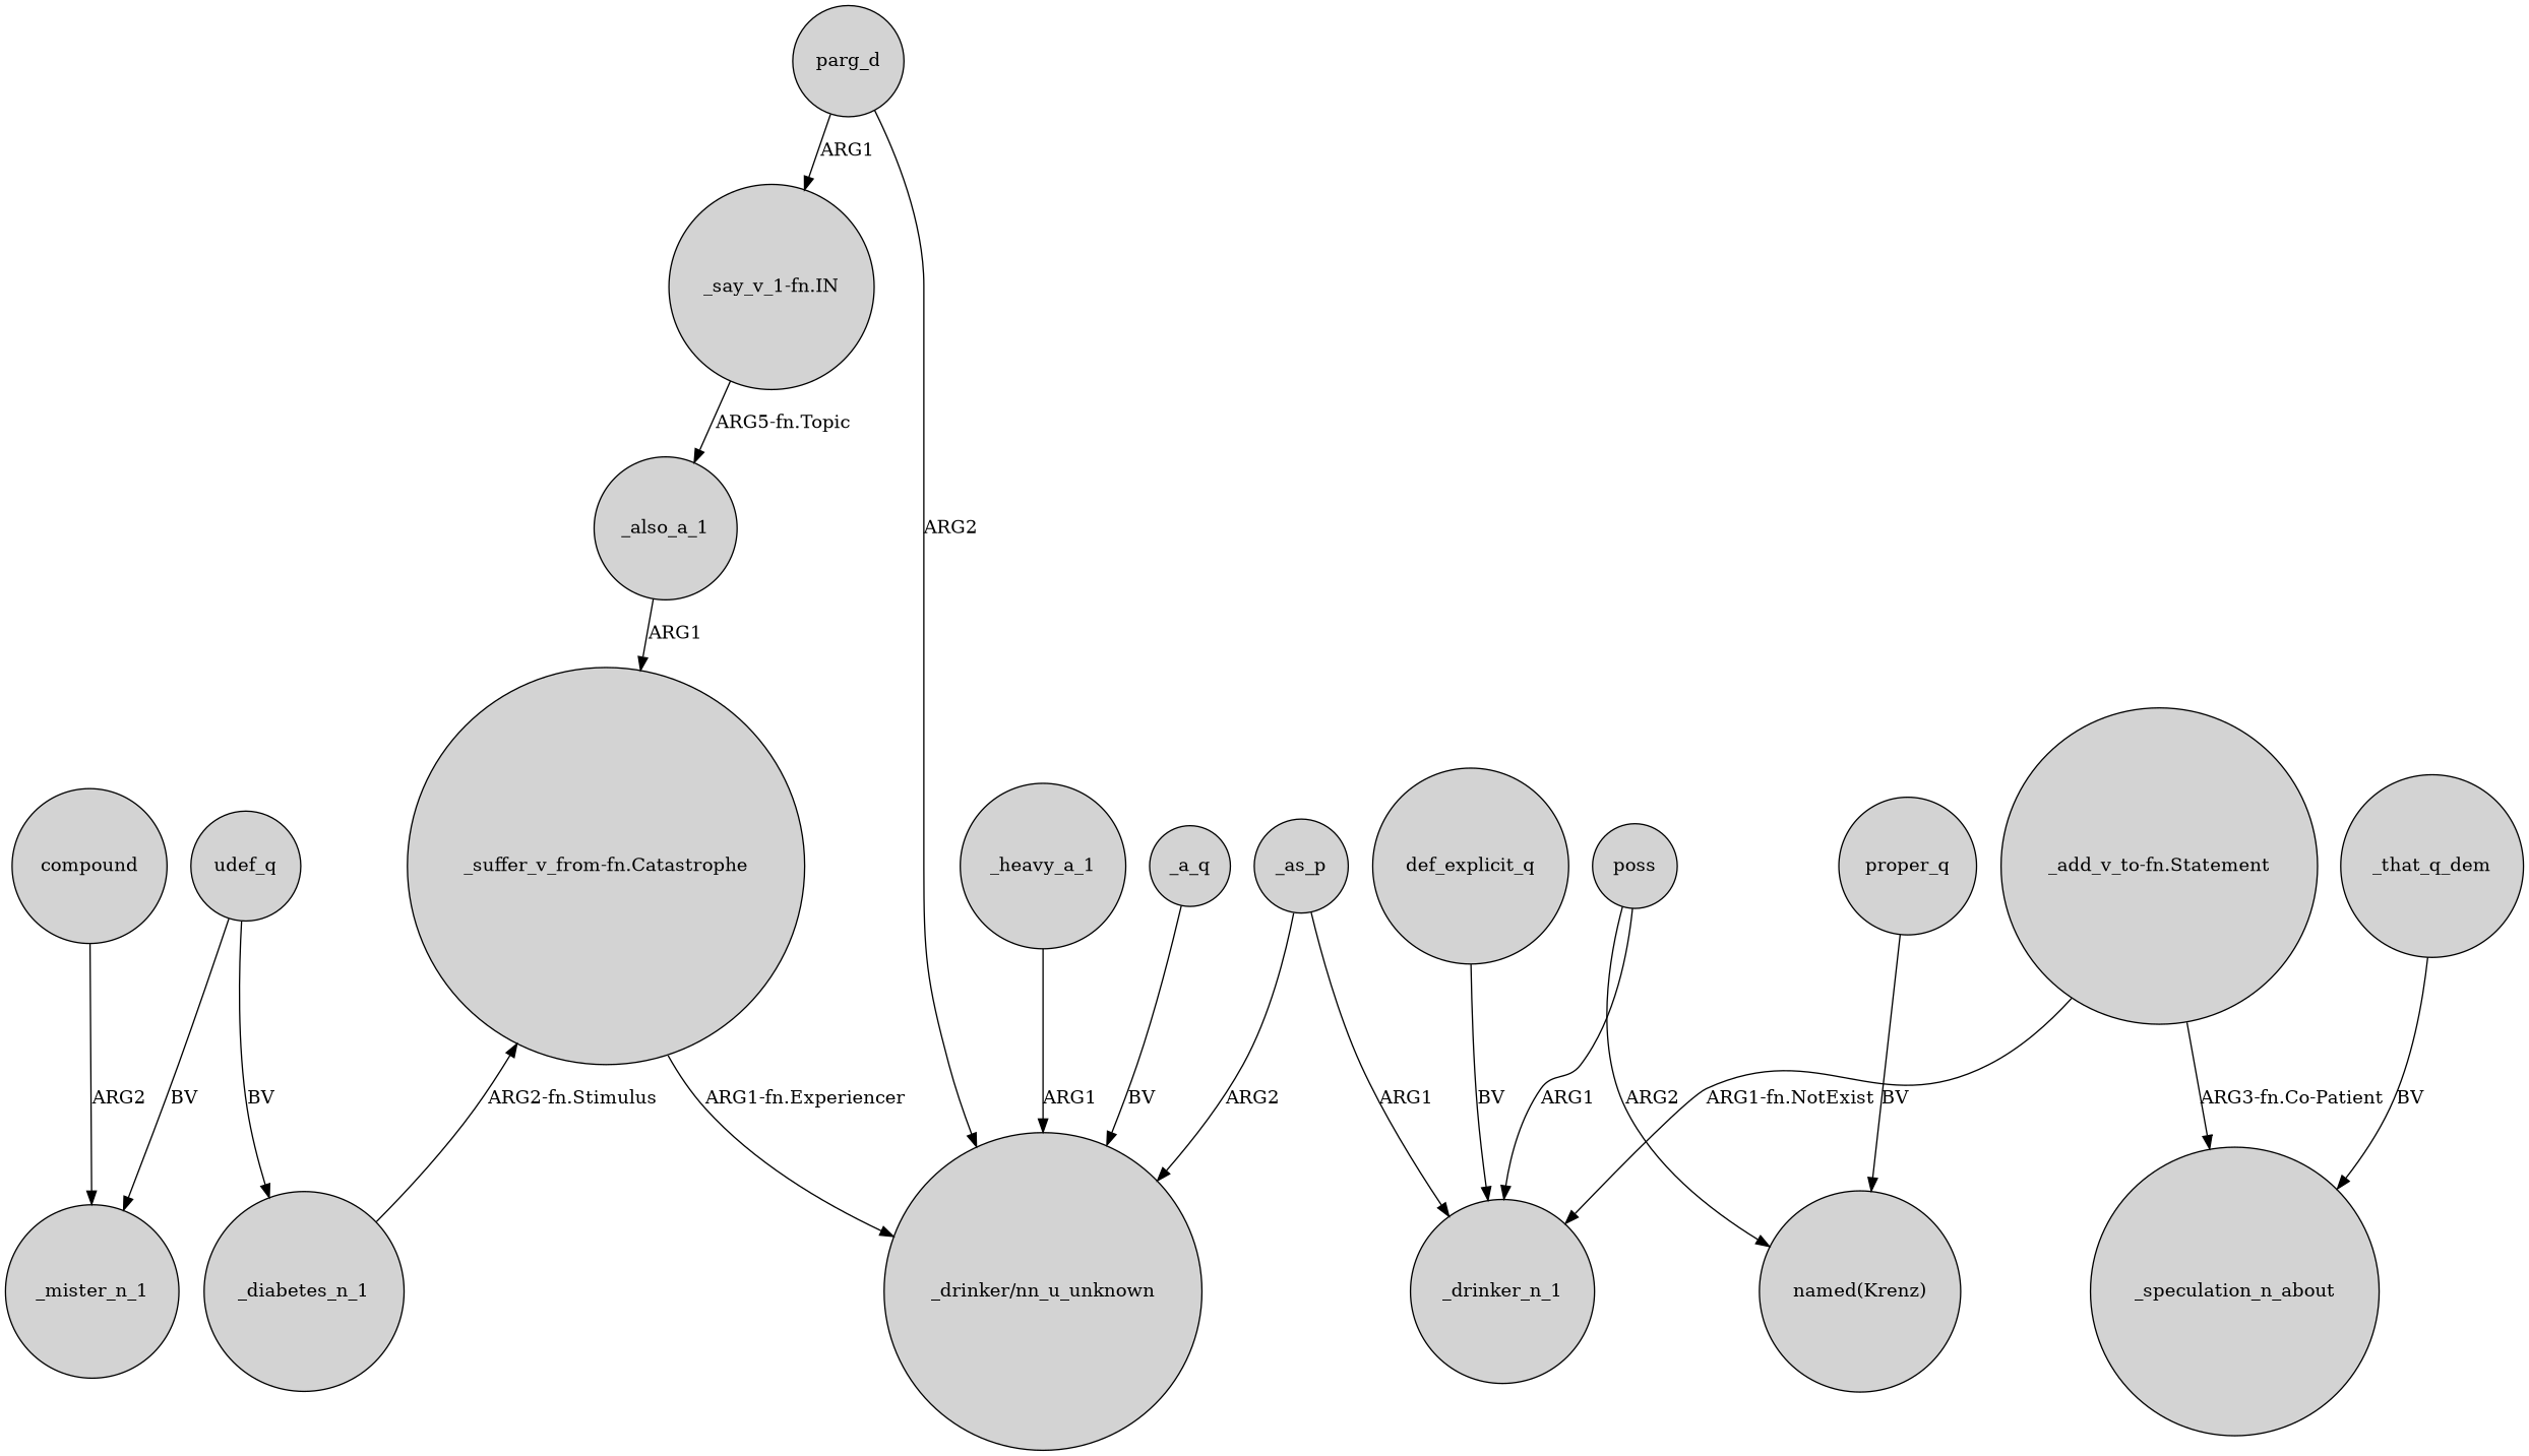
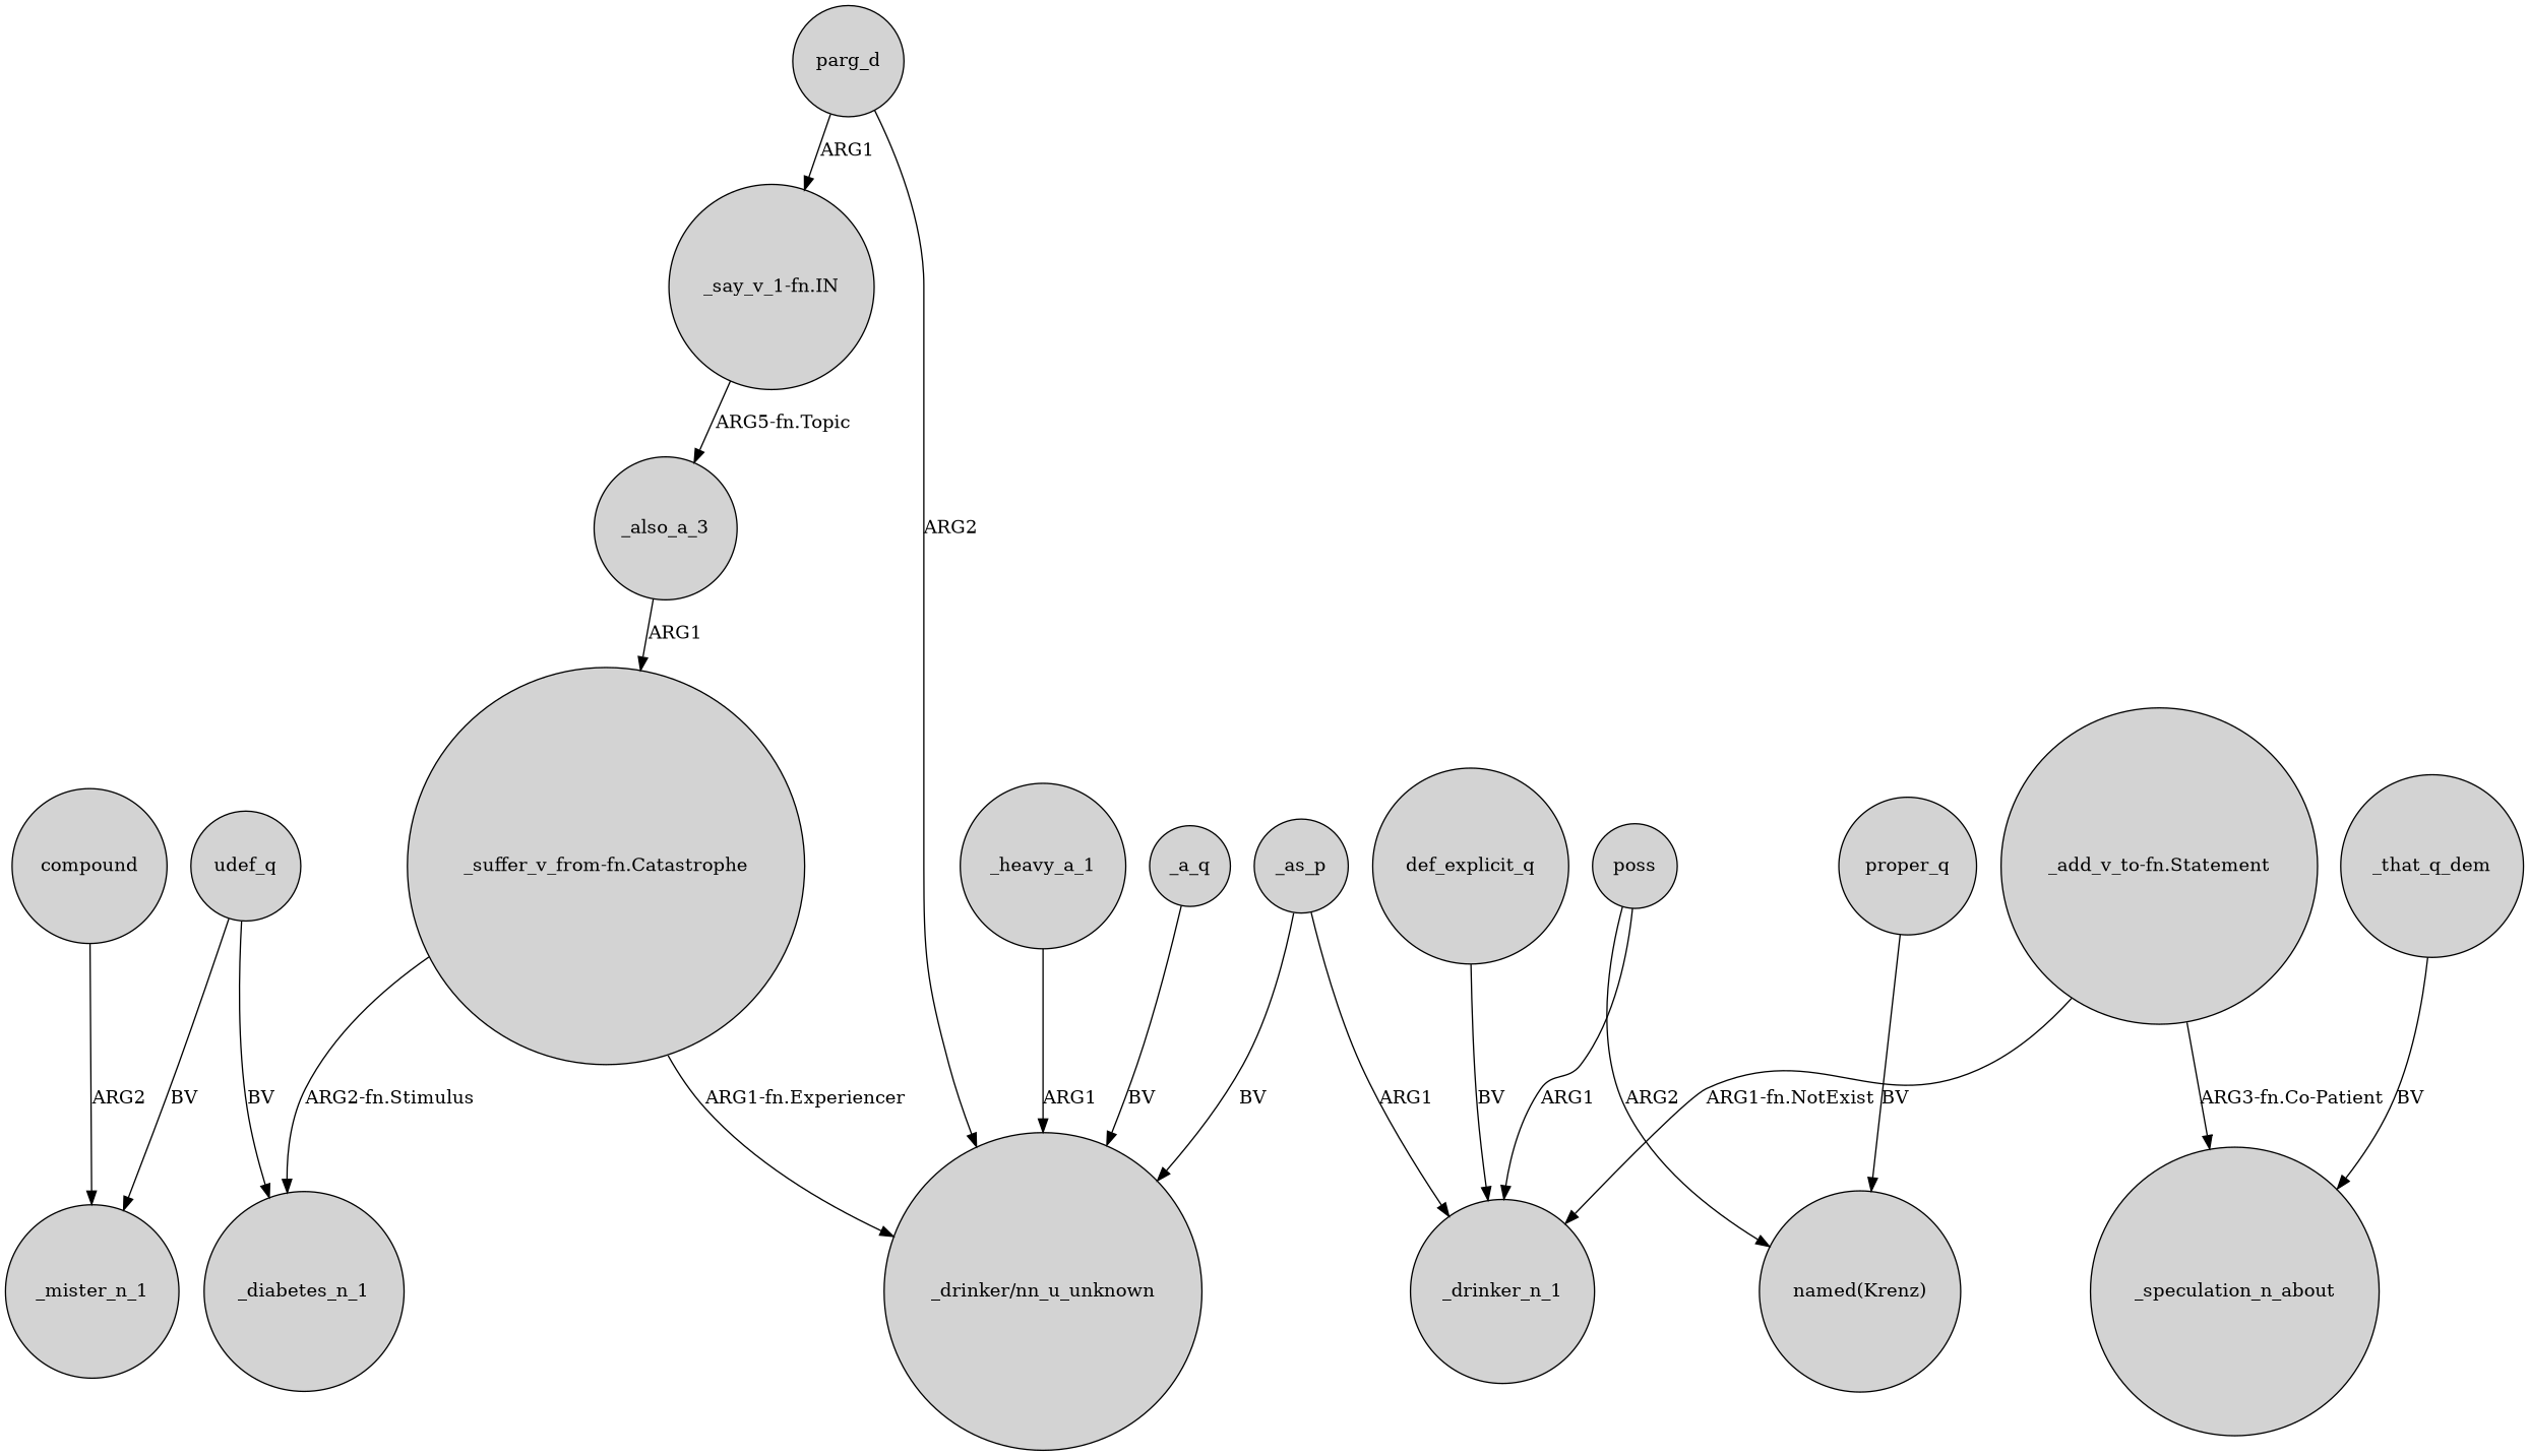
  digraph {
    node [shape=circle style=filled]
    _a_q
    "_drinker/nn_u_unknown"
    n3 [label=_drinker_n_1]
    def_explicit_q
    compound
    _mister_n_1
    proper_q
    "named(Krenz)"
    udef_q
    _diabetes_n_1
    "_say_v_1-fn.IN"
-   _also_a_1
+   _also_a_1 [label=_also_a_3]
    "_suffer_v_from-fn.Catastrophe"
    poss
    _as_p
    parg_d
    "_add_v_to-fn.Statement"
    _speculation_n_about
    _that_q_dem
    _heavy_a_1
    _a_q -> "_drinker/nn_u_unknown" [label=BV]
    def_explicit_q -> n3 [label=BV]
    compound -> _mister_n_1 [label=ARG2]
    proper_q -> "named(Krenz)" [label=BV]
    udef_q -> _mister_n_1 [label=BV]
    udef_q -> _diabetes_n_1 [label=BV]
    "_say_v_1-fn.IN" -> _also_a_1 [label="ARG5-fn.Topic"]
    _also_a_1 -> "_suffer_v_from-fn.Catastrophe" [label=ARG1]
    "_suffer_v_from-fn.Catastrophe" -> "_drinker/nn_u_unknown" [label="ARG1-fn.Experiencer"]
-   _diabetes_n_1 -> "_suffer_v_from-fn.Catastrophe" [label="ARG2-fn.Stimulus"]
+   "_suffer_v_from-fn.Catastrophe" -> _diabetes_n_1 [label="ARG2-fn.Stimulus"]
    poss -> n3 [label=ARG1]
    poss -> "named(Krenz)" [label=ARG2]
-   _as_p -> "_drinker/nn_u_unknown" [label=ARG2]
+   _as_p -> "_drinker/nn_u_unknown" [label=BV]
    _as_p -> n3 [label=ARG1]
    parg_d -> "_drinker/nn_u_unknown" [label=ARG2]
    parg_d -> "_say_v_1-fn.IN" [label=ARG1]
    "_add_v_to-fn.Statement" -> n3 [label="ARG1-fn.NotExist"]
    "_add_v_to-fn.Statement" -> _speculation_n_about [label="ARG3-fn.Co-Patient"]
    _that_q_dem -> _speculation_n_about [label=BV]
    _heavy_a_1 -> "_drinker/nn_u_unknown" [label=ARG1]
  }
